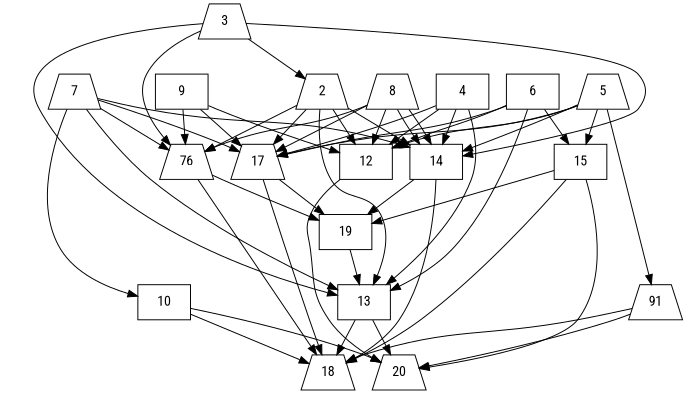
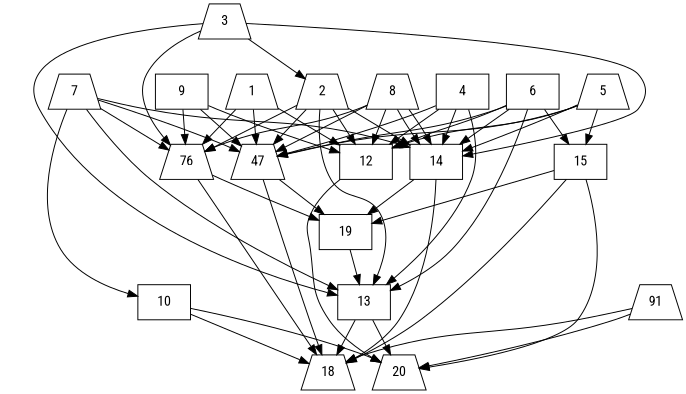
  digraph {
    fontname="Roboto Condensed"
    node [alpha=0.16 fontname="Roboto Condensed" shape=trapezium]
    edge [fontname="Roboto Condensed"]
+   1 [alpha=0.11 expect_size=16443392]
    12 [alpha=0.00 expect_size=22858752 shape=box]
    n3 [alpha=0.03 expect_size=44630016 label=76]
-   17 [expect_size=34434048]
+   17 [expect_size=34434048 label=47]
    20 [alpha=0.01 expect_size=31261696]
    18 [alpha=0.07 expect_size=10095616]
    19 [expect_size=15448064 shape=box]
    13 [alpha=0.03 expect_size=9117696 shape=box]
    2 [alpha=0.14 expect_size=51789824]
    14 [alpha=0.15 expect_size=47917056 shape=box]
    3 [expect_size=18269184]
    4 [alpha=0.05 expect_size=35897344 shape=box]
    5 [alpha=0.14 expect_size=14659584]
    n14 [alpha=0.04 expect_size=44902400 label=91]
    15 [expect_size=12537856 shape=box]
    6 [expect_size=29586432 shape=box]
    7 [alpha=0.10 expect_size=39705600]
    10 [alpha=0.18 expect_size=47973376 shape=box]
    8 [alpha=0.02 expect_size=18617344]
    9 [alpha=0.07 expect_size=11919360 shape=box]
+   1 -> 12
+   1 -> n3
+   1 -> 17
    12 -> 20
    n3 -> 18
    n3 -> 19
    17 -> 18
    17 -> 19
    19 -> 13
    13 -> 20
    13 -> 18
    2 -> 12
    2 -> n3
    2 -> 17
    2 -> 13
    2 -> 14
    14 -> 18
    14 -> 19
    3 -> n3
    3 -> 13
    3 -> 2
    3 -> 14
    4 -> 12
    4 -> 17
    4 -> 13
    4 -> 14
    5 -> 12
    5 -> 17
    5 -> 14
-   5 -> n14
    5 -> 15
    n14 -> 20
    n14 -> 18
    15 -> 20
    15 -> 18
    15 -> 19
    6 -> 12
    6 -> 17
    6 -> 13
+   6 -> 14
    6 -> 15
    7 -> n3
    7 -> 17
    7 -> 13
    7 -> 14
    7 -> 10
    10 -> 20
    10 -> 18
    8 -> 12
    8 -> n3
    8 -> 17
    8 -> 14
    8 -> 14
    9 -> 12
    9 -> n3
    9 -> 17
  }
